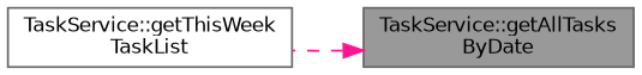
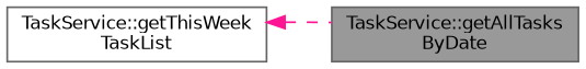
  digraph {
    rankdir=RL
    node [fontname=Helvetica fontsize=10 shape=box style=filled]
    n1 [color=gray40 fillcolor=grey60 fontcolor=black height=0.2 label="TaskService::getAllTasks\lByDate" width=0.4]
    n2 [color=grey40 fillcolor=white height=0.2 label="TaskService::getThisWeek\lTaskList" width=0.4]
-   n1 -> n2 [color=deeppink dir=back fontname=Helvetica fontsize=10 labelfontname=Helvetica labelfontsize=10 style=dashed]
+   n2 -> n1 [color=deeppink dir=back fontname=Helvetica fontsize=10 labelfontname=Helvetica labelfontsize=10 style=dashed]
  }
